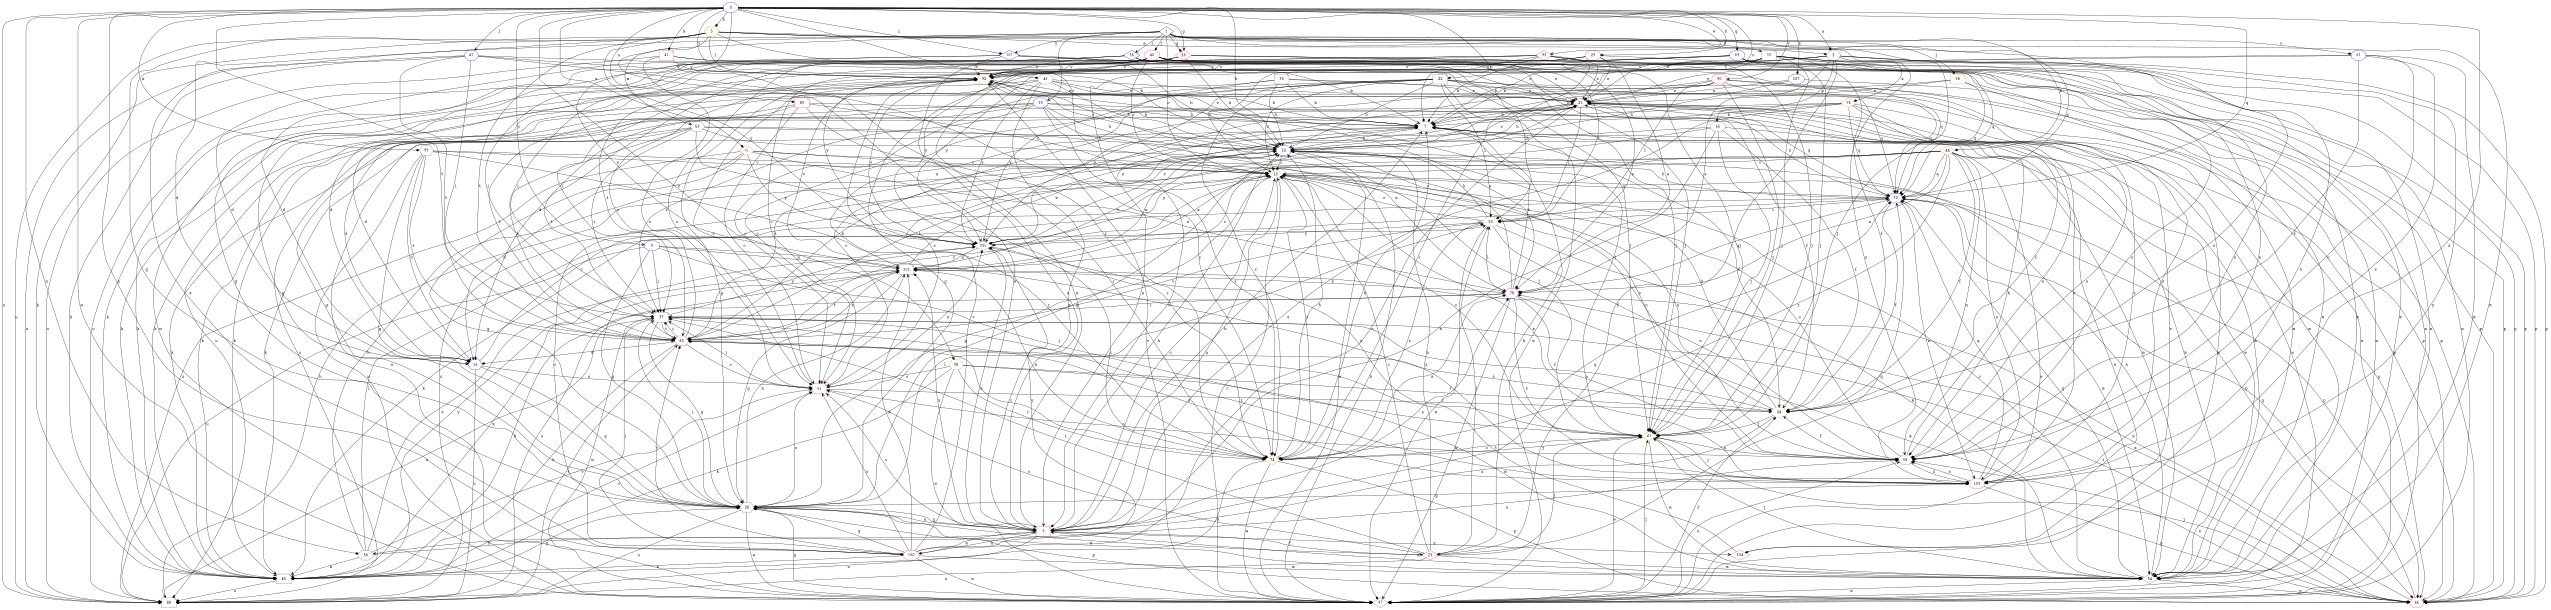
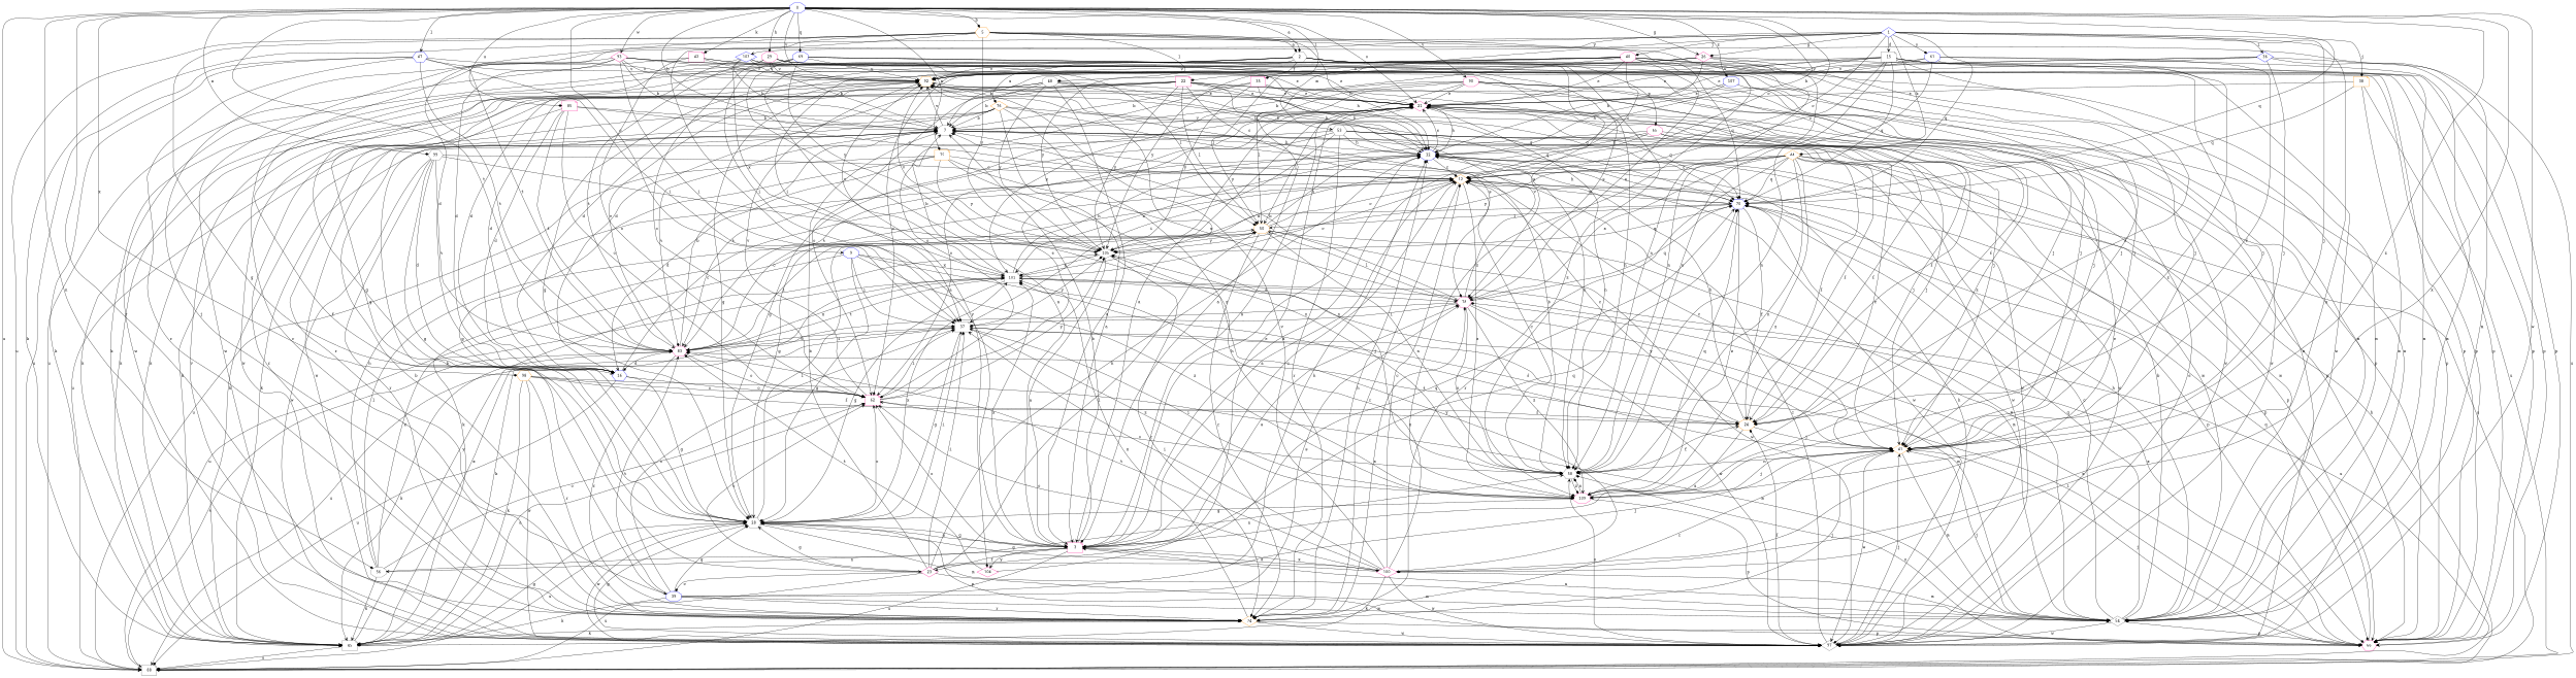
  strict digraph {
    fontname="Courier Prime"
    node [color=deeppink fontname="Courier Prime" shape=diamond]
    edge [arrowhead=vee fontname="Courier Prime"]
    0 [color=blue shape=octagon]
    2 [color=gray40 shape=hexagon]
    5 [color=darkorange shape=hexagon]
    7 [color=gray40 shape=octagon]
    9 [color=blue shape=octagon]
    12 [color=darkorange]
    21
    26
    29 [shape=octagon]
    32 [color=blue shape=octagon]
    35 [shape=note]
    42 [shape=note]
    47 [color=blue shape=hexagon]
    56 [color=gray40 shape=octagon]
    69 [color=blue shape=octagon]
    70 [color=blue shape=hexagon]
    74 [color=darkorange]
-   75 [color=darkorange]
+   75 [color=darkorange shape=note]
    83 [shape=hexagon]
    85 [shape=note]
    88 [color=gray40 shape=note]
    90 [shape=octagon]
    92 [color=darkorange shape=hexagon]
    93
    97 [color=gray40]
    98 [color=darkorange shape=hexagon]
    99 [color=gray40 shape=hexagon]
-   100 [shape=octagon]
+   100
    107 [color=blue shape=octagon]
    109 [shape=octagon]
    22 [shape=note]
    23
    28 [color=gray40 shape=hexagon]
    65 [shape=octagon]
    66 [shape=hexagon]
    76 [color=darkorange]
    78 [shape=hexagon]
    104
    3 [shape=note]
    16 [color=blue shape=hexagon]
    48 [color=gray40 shape=octagon]
    54 [color=gray40]
    58 [color=gray40 shape=hexagon]
    105 [color=gray40]
    45 [color=gray40 shape=note]
    24 [color=darkorange shape=octagon]
    41 [color=darkorange]
    101 [color=gray40 shape=note]
    37 [color=gray40 shape=note]
    62 [shape=note]
    50 [color=darkorange shape=octagon]
    1 [color=blue]
    15 [color=gray40 shape=note]
    36 [color=blue]
    38 [color=darkorange shape=note]
    39 [color=blue shape=octagon]
    40 [shape=octagon]
    44 [color=darkorange]
    53 [color=gray40 shape=hexagon]
    61 [color=blue shape=octagon]
    103 [color=blue]
    0 -> 2 [arrowhead=diamond label=a]
    0 -> 5 [arrowhead=diamond label=b]
    0 -> 7 [arrowhead=diamond label=b]
    0 -> 9 [label=c]
    0 -> 12 [label=c]
    0 -> 21 [label=o]
    0 -> 26 [label=g]
    0 -> 29 [arrowhead=diamond label=h]
    0 -> 32 [arrowhead=diamond label=h]
-   0 -> 103 [arrowhead=diamond label=i]
+   0 -> 35 [arrowhead=diamond label=i]
    0 -> 42 [arrowhead=diamond label=k]
    0 -> 47 [label=l]
    0 -> 56 [arrowhead=diamond label=n]
    0 -> 69 [arrowhead=diamond label=q]
    0 -> 70 [label=q]
    0 -> 74 [label=r]
    0 -> 75 [arrowhead=diamond label=s]
    0 -> 83 [arrowhead=diamond label=t]
    0 -> 85 [arrowhead=diamond label=u]
    0 -> 88 [label=u]
    0 -> 90 [label=v]
    0 -> 92 [label=v]
    0 -> 93 [label=w]
    0 -> 97 [label=w]
    0 -> 98 [arrowhead=diamond label=x]
    0 -> 99 [arrowhead=diamond label=x]
    0 -> 100 [arrowhead=diamond label=x]
    0 -> 107 [arrowhead=diamond label=z]
    0 -> 109 [label=z]
    2 -> 92 [arrowhead=diamond label=v]
    2 -> 109 [arrowhead=diamond label=z]
    2 -> 22 [arrowhead=diamond label=f]
    2 -> 23 [label=f]
    2 -> 28 [arrowhead=diamond label=g]
    2 -> 65 [arrowhead=diamond label=p]
    2 -> 66 [label=p]
    2 -> 76 [arrowhead=diamond label=s]
    2 -> 78 [arrowhead=diamond label=s]
    2 -> 104 [arrowhead=diamond label=y]
    5 -> 2 [arrowhead=diamond label=a]
    5 -> 32 [arrowhead=diamond label=h]
    5 -> 83 [label=t]
    5 -> 88 [label=u]
    5 -> 109 [label=z]
    5 -> 28 [arrowhead=diamond label=g]
    5 -> 3 [arrowhead=diamond label=a]
    5 -> 16 [label=d]
    5 -> 48 [arrowhead=diamond label=l]
    5 -> 54 [arrowhead=diamond label=m]
    5 -> 58 [arrowhead=diamond label=n]
    5 -> 105 [label=y]
    7 -> 32 [label=h]
    7 -> 83 [arrowhead=diamond label=t]
    7 -> 92 [label=v]
    7 -> 97 [arrowhead=diamond label=w]
    7 -> 45 [label=k]
    7 -> 24 [label=f]
    9 -> 88 [label=u]
    9 -> 109 [arrowhead=diamond label=z]
    9 -> 28 [arrowhead=diamond label=g]
    9 -> 41 [label=j]
    9 -> 101 [label=x]
    9 -> 37 [arrowhead=diamond label=i]
    12 -> 70 [label=q]
    12 -> 74 [arrowhead=diamond label=r]
    12 -> 109 [arrowhead=diamond label=z]
    12 -> 28 [label=g]
    12 -> 66 [arrowhead=diamond label=p]
    12 -> 3 [label=a]
    21 -> 7 [label=b]
    21 -> 32 [label=h]
    21 -> 70 [label=q]
    21 -> 28 [label=g]
    21 -> 66 [arrowhead=diamond label=p]
    21 -> 58 [arrowhead=diamond label=n]
    21 -> 105 [arrowhead=diamond label=y]
    21 -> 24 [arrowhead=diamond label=f]
    21 -> 62 [label=o]
    21 -> 50 [label=l]
    26 -> 32 [label=h]
    26 -> 92 [label=v]
    26 -> 97 [arrowhead=diamond label=w]
    26 -> 54 [label=m]
    26 -> 58 [arrowhead=diamond label=n]
    26 -> 105 [arrowhead=diamond label=y]
    26 -> 50 [label=l]
    29 -> 7 [label=b]
    29 -> 21 [arrowhead=diamond label=e]
    29 -> 83 [label=t]
    29 -> 92 [arrowhead=diamond label=v]
    29 -> 78 [arrowhead=diamond label=s]
    29 -> 41 [label=j]
    29 -> 62 [label=o]
    32 -> 12 [arrowhead=diamond label=c]
    32 -> 21 [label=e]
    32 -> 92 [label=v]
    32 -> 97 [label=w]
    32 -> 101 [label=x]
    35 -> 7 [arrowhead=diamond label=b]
    35 -> 21 [arrowhead=diamond label=e]
    35 -> 32 [label=h]
    35 -> 66 [label=p]
    35 -> 105 [label=y]
    35 -> 62 [arrowhead=diamond label=o]
    42 -> 88 [label=u]
    42 -> 92 [label=v]
    42 -> 54 [label=m]
    42 -> 62 [label=o]
    42 -> 50 [arrowhead=diamond label=l]
    47 -> 74 [label=r]
    47 -> 83 [label=t]
    47 -> 88 [label=u]
    47 -> 92 [label=v]
    47 -> 45 [arrowhead=diamond label=k]
    47 -> 41 [arrowhead=diamond label=j]
    47 -> 37 [arrowhead=diamond label=i]
    56 -> 32 [arrowhead=diamond label=h]
    56 -> 58 [label=n]
    56 -> 45 [label=k]
    56 -> 101 [label=x]
    56 -> 62 [label=o]
    56 -> 50 [label=l]
    69 -> 92 [label=v]
    69 -> 97 [label=w]
    69 -> 66 [label=p]
    69 -> 3 [label=a]
    69 -> 58 [arrowhead=diamond label=n]
    69 -> 105 [arrowhead=diamond label=y]
    69 -> 41 [label=j]
    69 -> 37 [arrowhead=diamond label=i]
-   70 -> 21 [label=e]
    70 -> 32 [label=h]
    70 -> 109 [label=z]
    70 -> 66 [arrowhead=diamond label=p]
    70 -> 54 [arrowhead=diamond label=m]
    70 -> 45 [label=k]
    70 -> 24 [label=f]
    70 -> 50 [label=l]
    74 -> 7 [label=b]
    74 -> 32 [label=h]
    74 -> 97 [arrowhead=diamond label=w]
    74 -> 66 [label=p]
    74 -> 78 [arrowhead=diamond label=s]
    74 -> 45 [label=k]
    74 -> 41 [arrowhead=diamond label=j]
    74 -> 101 [arrowhead=diamond label=x]
    75 -> 12 [label=c]
    75 -> 88 [label=u]
    75 -> 28 [label=g]
    75 -> 78 [label=s]
    75 -> 16 [label=d]
    75 -> 58 [label=n]
    75 -> 105 [label=y]
    83 -> 7 [arrowhead=diamond label=b]
    83 -> 12 [arrowhead=diamond label=c]
    83 -> 74 [arrowhead=diamond label=r]
    83 -> 92 [arrowhead=diamond label=v]
    83 -> 16 [arrowhead=diamond label=d]
    83 -> 45 [label=k]
    83 -> 101 [arrowhead=diamond label=x]
    83 -> 37 [arrowhead=diamond label=i]
    83 -> 62 [label=o]
    85 -> 7 [label=b]
    85 -> 12 [label=c]
    85 -> 74 [label=r]
    85 -> 83 [label=t]
    85 -> 16 [arrowhead=diamond label=d]
    85 -> 62 [label=o]
    88 -> 32 [label=h]
    88 -> 83 [label=t]
    90 -> 7 [arrowhead=diamond label=b]
    90 -> 21 [label=e]
    90 -> 97 [label=w]
    90 -> 109 [label=z]
    90 -> 3 [arrowhead=diamond label=a]
    90 -> 54 [arrowhead=diamond label=m]
    90 -> 41 [label=j]
    90 -> 101 [label=x]
    90 -> 50 [label=l]
    92 -> 21 [arrowhead=diamond label=e]
    92 -> 28 [label=g]
    92 -> 78 [arrowhead=diamond label=s]
    92 -> 45 [arrowhead=diamond label=k]
    92 -> 41 [arrowhead=diamond label=j]
    93 -> 7 [arrowhead=diamond label=b]
    93 -> 21 [label=e]
    93 -> 74 [arrowhead=diamond label=r]
    93 -> 92 [label=v]
    93 -> 97 [arrowhead=diamond label=w]
    93 -> 66 [label=p]
    93 -> 3 [label=a]
    93 -> 16 [arrowhead=diamond label=d]
    93 -> 37 [label=i]
    97 -> 12 [label=c]
    97 -> 21 [label=e]
    97 -> 32 [label=h]
    97 -> 92 [label=v]
    97 -> 28 [label=g]
    97 -> 58 [label=n]
    97 -> 24 [arrowhead=diamond label=f]
    97 -> 41 [label=j]
    98 -> 74 [arrowhead=diamond label=r]
    98 -> 97 [label=w]
    98 -> 54 [label=m]
    98 -> 45 [label=k]
    98 -> 24 [label=f]
    98 -> 62 [arrowhead=diamond label=o]
    99 -> 12 [label=c]
    99 -> 74 [label=r]
    99 -> 83 [label=t]
    99 -> 97 [arrowhead=diamond label=w]
    99 -> 28 [label=g]
    99 -> 16 [label=d]
    99 -> 58 [label=n]
    100 -> 12 [arrowhead=diamond label=c]
    100 -> 21 [label=e]
    100 -> 83 [arrowhead=diamond label=t]
    100 -> 92 [arrowhead=diamond label=v]
    100 -> 97 [label=w]
    100 -> 28 [arrowhead=diamond label=g]
    100 -> 3 [label=a]
    100 -> 54 [label=m]
    100 -> 105 [arrowhead=diamond label=y]
    100 -> 45 [arrowhead=diamond label=k]
    100 -> 101 [label=x]
    100 -> 37 [label=i]
    100 -> 62 [label=o]
    107 -> 21 [arrowhead=diamond label=e]
    107 -> 32 [arrowhead=diamond label=h]
    107 -> 97 [label=w]
    109 -> 21 [arrowhead=diamond label=e]
    109 -> 70 [label=q]
    109 -> 28 [arrowhead=diamond label=g]
    109 -> 66 [label=p]
    109 -> 58 [arrowhead=diamond label=n]
    109 -> 41 [label=j]
    109 -> 37 [label=i]
    22 -> 12 [arrowhead=diamond label=c]
    22 -> 21 [label=e]
    22 -> 32 [label=h]
    22 -> 70 [arrowhead=diamond label=q]
    22 -> 74 [arrowhead=diamond label=r]
    22 -> 97 [label=w]
    22 -> 66 [label=p]
    22 -> 16 [arrowhead=diamond label=d]
    22 -> 105 [label=y]
    22 -> 45 [arrowhead=diamond label=k]
    22 -> 24 [label=f]
    22 -> 62 [label=o]
    22 -> 50 [arrowhead=diamond label=l]
    23 -> 7 [label=b]
-   23 -> 12 [arrowhead=diamond label=c]
+   23 -> 39 [arrowhead=diamond label=c]
    23 -> 32 [arrowhead=diamond label=h]
    23 -> 70 [label=q]
    23 -> 88 [arrowhead=diamond label=u]
    23 -> 28 [label=g]
    23 -> 54 [label=m]
    23 -> 41 [arrowhead=diamond label=j]
    23 -> 37 [arrowhead=diamond label=i]
    23 -> 62 [label=o]
    23 -> 50 [label=l]
    28 -> 88 [arrowhead=diamond label=u]
    28 -> 97 [label=w]
    28 -> 66 [arrowhead=diamond label=p]
    28 -> 3 [label=a]
    28 -> 54 [label=m]
    28 -> 101 [label=x]
    28 -> 37 [label=i]
    28 -> 62 [label=o]
    28 -> 50 [arrowhead=diamond label=l]
    65 -> 32 [label=h]
    65 -> 83 [label=t]
    65 -> 3 [label=a]
    65 -> 54 [arrowhead=diamond label=m]
    65 -> 24 [label=f]
    65 -> 41 [arrowhead=diamond label=j]
    66 -> 70 [arrowhead=diamond label=q]
    66 -> 78 [arrowhead=diamond label=s]
    66 -> 58 [arrowhead=diamond label=n]
    66 -> 41 [label=j]
    66 -> 101 [label=x]
    66 -> 37 [label=i]
    76 -> 7 [label=b]
    76 -> 70 [arrowhead=diamond label=q]
    76 -> 88 [arrowhead=diamond label=u]
    76 -> 97 [arrowhead=diamond label=w]
    76 -> 109 [label=z]
    76 -> 3 [label=a]
    76 -> 58 [arrowhead=diamond label=n]
    76 -> 45 [label=k]
    78 -> 7 [arrowhead=diamond label=b]
    78 -> 70 [label=q]
    78 -> 92 [arrowhead=diamond label=v]
    78 -> 97 [label=w]
    78 -> 109 [label=z]
    78 -> 54 [arrowhead=diamond label=m]
    78 -> 58 [arrowhead=diamond label=n]
    78 -> 45 [arrowhead=diamond label=k]
-   78 -> 37 [label=i]
+   78 -> 37 [arrowhead=diamond label=i]
    78 -> 50 [label=l]
    104 -> 21 [arrowhead=diamond label=e]
    104 -> 83 [arrowhead=diamond label=t]
    3 -> 7 [label=b]
    3 -> 12 [label=c]
    3 -> 32 [label=h]
    3 -> 56 [label=n]
    3 -> 70 [arrowhead=diamond label=q]
    3 -> 88 [arrowhead=diamond label=u]
    3 -> 100 [arrowhead=diamond label=x]
    3 -> 23 [label=f]
    3 -> 28 [label=g]
    3 -> 78 [arrowhead=diamond label=s]
    3 -> 104 [label=y]
    3 -> 101 [arrowhead=diamond label=x]
    3 -> 62 [label=o]
    16 -> 12 [label=c]
    16 -> 88 [arrowhead=diamond label=u]
    16 -> 28 [arrowhead=diamond label=g]
    16 -> 62 [label=o]
    48 -> 7 [label=b]
    48 -> 21 [arrowhead=diamond label=e]
    48 -> 32 [label=h]
    48 -> 70 [label=q]
    48 -> 28 [label=g]
    48 -> 3 [label=a]
    48 -> 105 [label=y]
    48 -> 45 [arrowhead=diamond label=k]
    54 -> 7 [label=b]
    54 -> 12 [arrowhead=diamond label=c]
    54 -> 32 [label=h]
    54 -> 70 [arrowhead=diamond label=q]
    54 -> 97 [label=w]
    54 -> 66 [arrowhead=diamond label=p]
    54 -> 3 [label=a]
    54 -> 41 [label=j]
    58 -> 7 [label=b]
    58 -> 12 [label=c]
    58 -> 109 [arrowhead=diamond label=z]
    58 -> 24 [label=f]
    58 -> 62 [label=o]
    105 -> 21 [label=e]
    105 -> 70 [arrowhead=diamond label=q]
    105 -> 74 [arrowhead=diamond label=r]
    105 -> 92 [arrowhead=diamond label=v]
    105 -> 3 [label=a]
    105 -> 101 [arrowhead=diamond label=x]
    45 -> 88 [arrowhead=diamond label=u]
    45 -> 28 [label=g]
    45 -> 105 [label=y]
    45 -> 101 [label=x]
    45 -> 62 [label=o]
    24 -> 12 [label=c]
    24 -> 32 [label=h]
    24 -> 83 [arrowhead=diamond label=t]
    24 -> 3 [label=a]
    24 -> 41 [arrowhead=diamond label=j]
    41 -> 12 [label=c]
    41 -> 74 [arrowhead=diamond label=r]
    41 -> 97 [label=w]
    41 -> 54 [arrowhead=diamond label=m]
    41 -> 58 [label=n]
    41 -> 105 [label=y]
    101 -> 7 [label=b]
    101 -> 12 [label=c]
    101 -> 32 [arrowhead=diamond label=h]
    101 -> 83 [label=t]
    101 -> 88 [arrowhead=diamond label=u]
    101 -> 92 [arrowhead=diamond label=v]
    101 -> 28 [label=g]
    101 -> 78 [label=s]
    37 -> 83 [label=t]
    37 -> 88 [label=u]
-   37 -> 97 [label=w]
    37 -> 109 [arrowhead=diamond label=z]
    37 -> 28 [label=g]
    37 -> 105 [arrowhead=diamond label=y]
    37 -> 24 [arrowhead=diamond label=f]
    62 -> 21 [arrowhead=diamond label=e]
    62 -> 92 [label=v]
    62 -> 105 [arrowhead=diamond label=y]
    62 -> 24 [label=f]
    62 -> 37 [label=i]
    50 -> 12 [label=c]
    50 -> 32 [label=h]
    50 -> 74 [arrowhead=diamond label=r]
    50 -> 83 [label=t]
    50 -> 97 [arrowhead=diamond label=w]
    50 -> 54 [label=m]
    50 -> 58 [arrowhead=diamond label=n]
    50 -> 105 [arrowhead=diamond label=y]
    1 -> 12 [arrowhead=diamond label=c]
    1 -> 26 [arrowhead=diamond label=g]
    1 -> 70 [label=q]
    1 -> 100 [arrowhead=diamond label=x]
    1 -> 45 [label=k]
    1 -> 41 [label=j]
    1 -> 15 [label=d]
    1 -> 36 [label=i]
    1 -> 38 [arrowhead=diamond label=j]
    1 -> 39 [label=j]
    1 -> 40 [arrowhead=diamond label=j]
    1 -> 44 [arrowhead=diamond label=k]
    1 -> 53 [label=m]
    1 -> 61 [arrowhead=diamond label=o]
    1 -> 103 [label=y]
    15 -> 7 [label=b]
    15 -> 12 [label=c]
    15 -> 70 [arrowhead=diamond label=q]
    15 -> 92 [arrowhead=diamond label=v]
    15 -> 97 [label=w]
    15 -> 66 [label=p]
    15 -> 16 [arrowhead=diamond label=d]
    15 -> 58 [arrowhead=diamond label=n]
    15 -> 105 [label=y]
    15 -> 24 [arrowhead=diamond label=f]
    15 -> 41 [label=j]
    36 -> 21 [arrowhead=diamond label=e]
    36 -> 88 [arrowhead=diamond label=u]
    36 -> 92 [label=v]
    36 -> 66 [label=p]
    36 -> 16 [arrowhead=diamond label=d]
    36 -> 41 [arrowhead=diamond label=j]
    38 -> 21 [arrowhead=diamond label=e]
    38 -> 70 [arrowhead=diamond label=q]
    38 -> 88 [arrowhead=diamond label=u]
    38 -> 54 [arrowhead=diamond label=m]
    39 -> 7 [label=b]
    39 -> 32 [arrowhead=diamond label=h]
    39 -> 74 [arrowhead=diamond label=r]
    39 -> 83 [label=t]
    39 -> 28 [arrowhead=diamond label=g]
    39 -> 78 [label=s]
    39 -> 54 [arrowhead=diamond label=m]
    39 -> 45 [arrowhead=diamond label=k]
    39 -> 37 [arrowhead=diamond label=i]
    40 -> 12 [arrowhead=diamond label=c]
    40 -> 21 [label=e]
    40 -> 70 [arrowhead=diamond label=q]
    40 -> 92 [label=v]
    40 -> 28 [arrowhead=diamond label=g]
    40 -> 66 [arrowhead=diamond label=p]
    40 -> 78 [label=s]
    40 -> 3 [arrowhead=diamond label=a]
    40 -> 54 [label=m]
    40 -> 45 [label=k]
    40 -> 41 [arrowhead=diamond label=j]
    40 -> 37 [arrowhead=diamond label=i]
    40 -> 62 [arrowhead=diamond label=o]
    44 -> 12 [label=c]
    44 -> 70 [label=q]
    44 -> 74 [label=r]
    44 -> 88 [label=u]
    44 -> 97 [label=w]
    44 -> 109 [label=z]
    44 -> 66 [label=p]
    44 -> 78 [label=s]
    44 -> 58 [label=n]
    44 -> 105 [arrowhead=diamond label=y]
    44 -> 24 [label=f]
    44 -> 101 [label=x]
    53 -> 32 [label=h]
    53 -> 74 [arrowhead=diamond label=r]
    53 -> 83 [label=t]
    53 -> 97 [label=w]
    53 -> 54 [arrowhead=diamond label=m]
    53 -> 45 [arrowhead=diamond label=k]
    53 -> 41 [label=j]
    53 -> 37 [label=i]
    61 -> 21 [label=e]
    61 -> 92 [label=v]
    61 -> 109 [arrowhead=diamond label=z]
    61 -> 54 [arrowhead=diamond label=m]
    61 -> 58 [arrowhead=diamond label=n]
    61 -> 24 [label=f]
    103 -> 7 [label=b]
    103 -> 32 [arrowhead=diamond label=h]
    103 -> 92 [label=v]
    103 -> 16 [label=d]
    103 -> 41 [arrowhead=diamond label=j]
    103 -> 101 [arrowhead=diamond label=x]
  }
